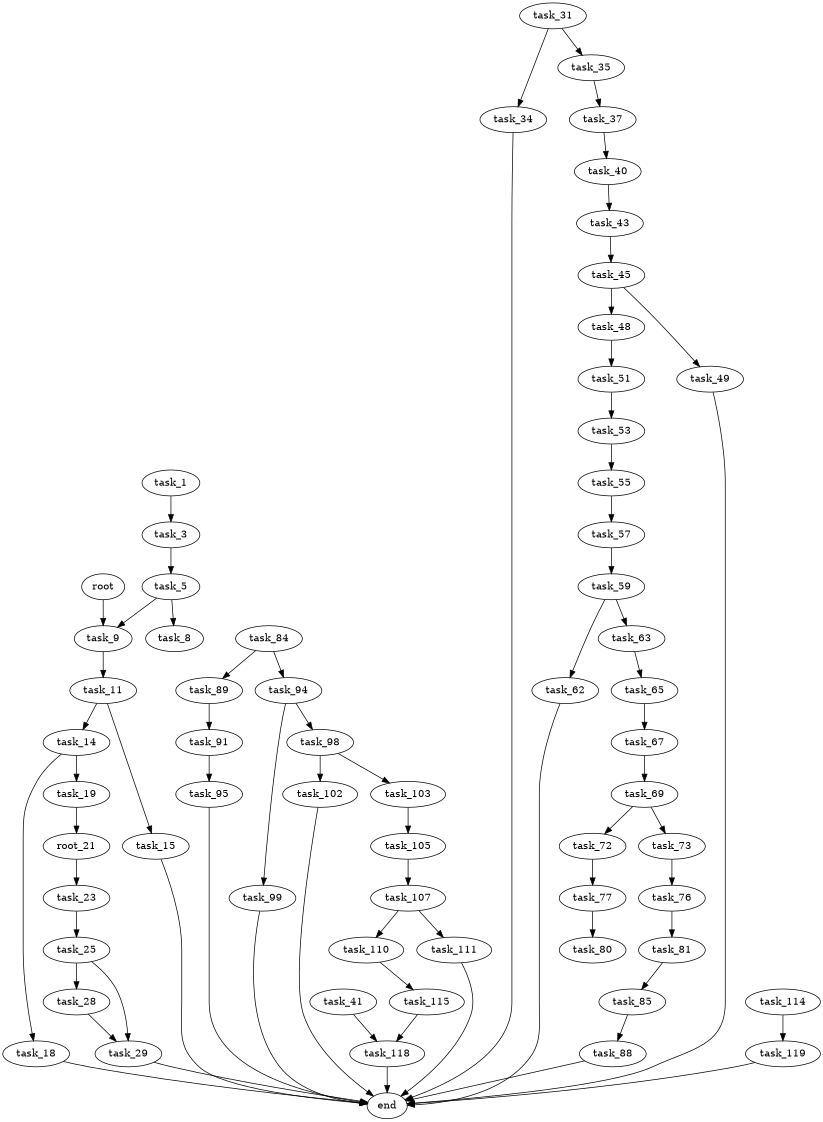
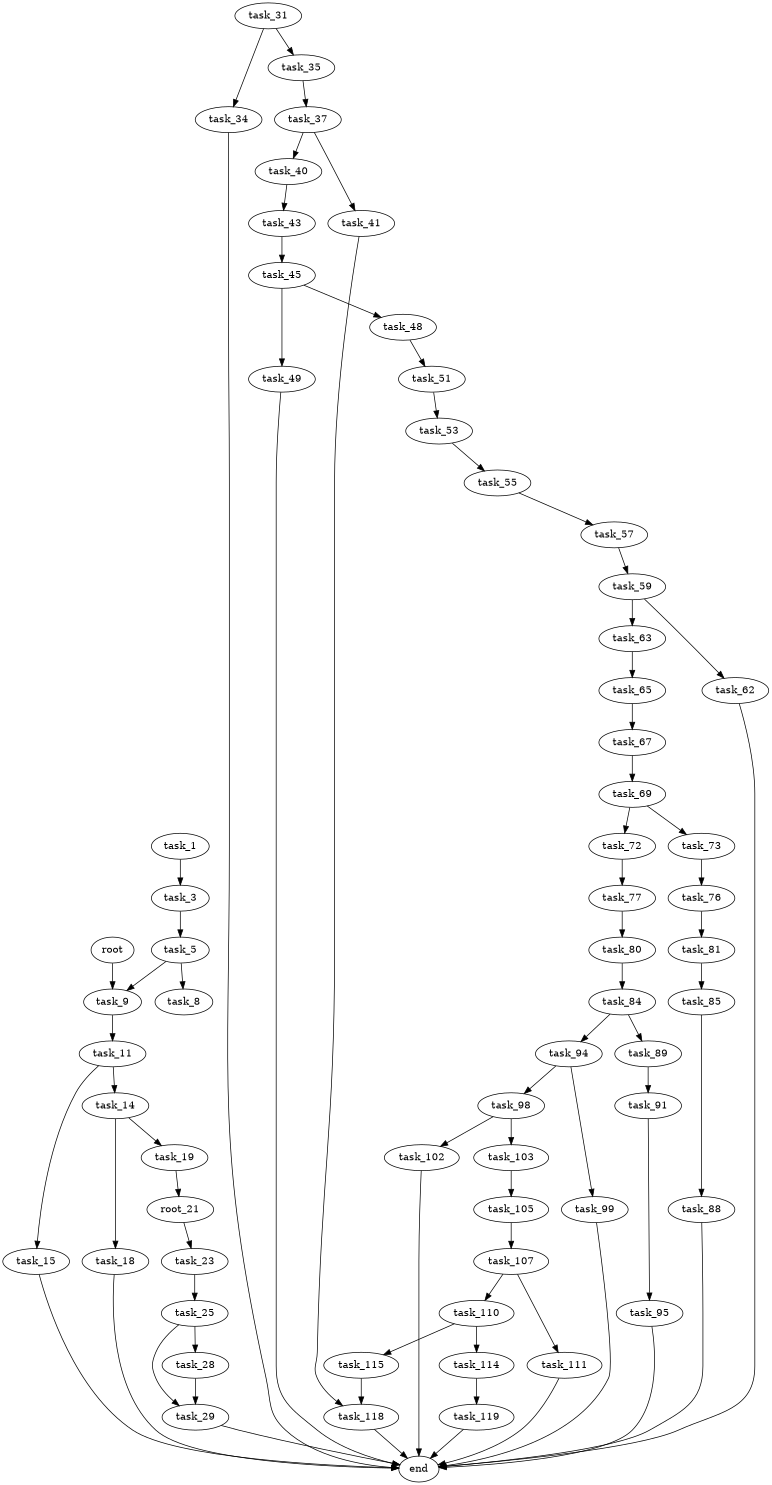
  digraph {
    root
    task_9
    task_1
    task_3
    task_5
    task_8
    task_11
    task_14
    task_15
    task_18
    task_19
    end
    n13 [label=root_21]
    task_23
    task_25
    task_28
    task_29
    task_31
    task_34
    task_35
    task_37
    task_40
    task_41
    task_43
    task_118
    task_45
    task_48
    task_49
    task_51
    task_53
    task_55
    task_57
    task_59
    task_62
    task_63
    task_65
    task_67
    task_69
    task_72
    task_73
    task_77
    task_76
    task_80
    task_81
    task_84
    task_85
    task_88
    task_89
    task_94
    task_91
    task_95
    task_98
    task_99
    task_102
    task_103
    task_105
    task_107
    task_110
    task_111
    task_114
    task_115
    task_119
    root -> task_9
    task_9 -> task_11
    task_1 -> task_3
    task_3 -> task_5
    task_5 -> task_9
    task_5 -> task_8
    task_11 -> task_14
    task_11 -> task_15
    task_14 -> task_18
    task_14 -> task_19
    task_15 -> end
    task_18 -> end
    task_19 -> n13
    n13 -> task_23
    task_23 -> task_25
    task_25 -> task_28
    task_25 -> task_29
    task_28 -> task_29
    task_29 -> end
    task_31 -> task_34
    task_31 -> task_35
    task_34 -> end
    task_35 -> task_37
    task_37 -> task_40
+   task_37 -> task_41
    task_40 -> task_43
    task_41 -> task_118
    task_43 -> task_45
    task_118 -> end
    task_45 -> task_48
    task_45 -> task_49
    task_48 -> task_51
    task_49 -> end
    task_51 -> task_53
    task_53 -> task_55
    task_55 -> task_57
    task_57 -> task_59
    task_59 -> task_62
    task_59 -> task_63
    task_62 -> end
    task_63 -> task_65
    task_65 -> task_67
    task_67 -> task_69
    task_69 -> task_72
    task_69 -> task_73
    task_72 -> task_77
    task_73 -> task_76
    task_77 -> task_80
    task_76 -> task_81
+   task_80 -> task_84
    task_81 -> task_85
    task_84 -> task_89
    task_84 -> task_94
    task_85 -> task_88
    task_88 -> end
    task_89 -> task_91
    task_94 -> task_98
    task_94 -> task_99
    task_91 -> task_95
    task_95 -> end
    task_98 -> task_102
    task_98 -> task_103
    task_99 -> end
    task_102 -> end
    task_103 -> task_105
    task_105 -> task_107
    task_107 -> task_110
    task_107 -> task_111
+   task_110 -> task_114
    task_110 -> task_115
    task_111 -> end
    task_114 -> task_119
    task_115 -> task_118
    task_119 -> end
  }
